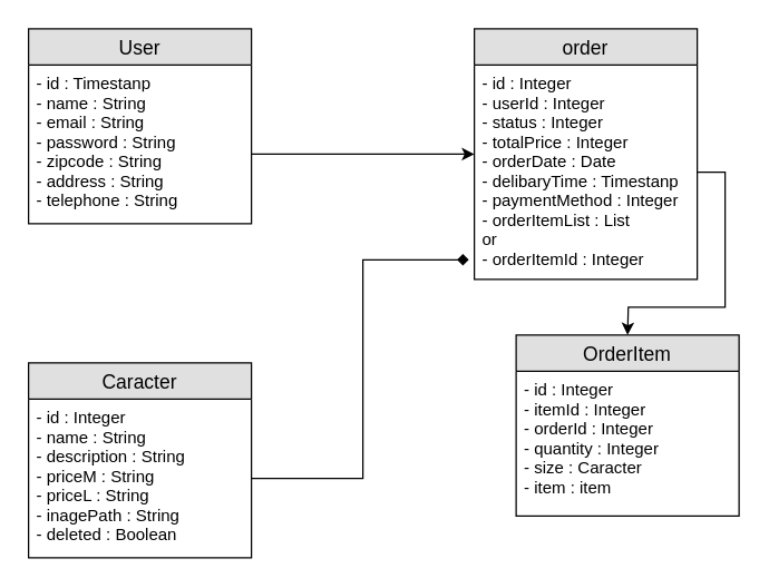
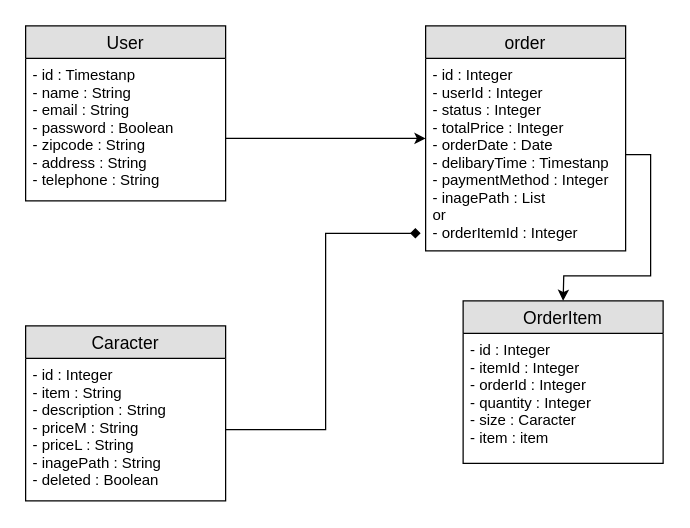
  <mxCell id="0" />
  <mxCell id="1" parent="0" />
  <mxCell id="2" value="User" style="swimlane;fontStyle=0;childLayout=stackLayout;horizontal=1;startSize=26;fillColor=#e0e0e0;horizontalStack=0;resizeParent=1;resizeParentMax=0;resizeLast=0;collapsible=1;marginBottom=0;swimlaneFillColor=#ffffff;align=center;fontSize=14;" parent="1" vertex="1"><mxGeometry x="20" y="20" width="160" height="140" as="geometry" /></mxCell>
  <mxCell id="3" value="- id : Timestanp" style="text;strokeColor=none;fillColor=none;spacingLeft=4;spacingRight=4;overflow=hidden;rotatable=0;points=[[0,0.5],[1,0.5]];portConstraint=eastwest;fontSize=12;" parent="2" vertex="1"><mxGeometry y="26" width="160" height="14" as="geometry" /></mxCell>
- <mxCell id="4" value="- name : String&#10;- email : String&#10;- password : String&#10;- zipcode : String&#10;- address : String&#10;- telephone : String&#10;" style="text;strokeColor=none;fillColor=none;spacingLeft=4;spacingRight=4;overflow=hidden;rotatable=0;points=[[0,0.5],[1,0.5]];portConstraint=eastwest;fontSize=12;" parent="2" vertex="1"><mxGeometry y="40" width="160" height="100" as="geometry" /></mxCell>
+ <mxCell id="4" value="- name : String&#10;- email : String&#10;- password : Boolean&#10;- zipcode : String&#10;- address : String&#10;- telephone : String&#10;" style="text;strokeColor=none;fillColor=none;spacingLeft=4;spacingRight=4;overflow=hidden;rotatable=0;points=[[0,0.5],[1,0.5]];portConstraint=eastwest;fontSize=12;" parent="2" vertex="1"><mxGeometry y="40" width="160" height="100" as="geometry" /></mxCell>
  <mxCell id="5" value="Caracter" style="swimlane;fontStyle=0;childLayout=stackLayout;horizontal=1;startSize=26;fillColor=#e0e0e0;horizontalStack=0;resizeParent=1;resizeParentMax=0;resizeLast=0;collapsible=1;marginBottom=0;swimlaneFillColor=#ffffff;align=center;fontSize=14;" parent="1" vertex="1"><mxGeometry x="20" y="260" width="160" height="140" as="geometry" /></mxCell>
- <mxCell id="6" value="- id : Integer&#10;- name : String&#10;- description : String&#10;- priceM : String&#10;- priceL : String&#10;- inagePath : String&#10;- deleted : Boolean" style="text;strokeColor=none;fillColor=none;spacingLeft=4;spacingRight=4;overflow=hidden;rotatable=0;points=[[0,0.5],[1,0.5]];portConstraint=eastwest;fontSize=12;" parent="5" vertex="1"><mxGeometry y="26" width="160" height="114" as="geometry" /></mxCell>
+ <mxCell id="6" value="- id : Integer&#10;- item : String&#10;- description : String&#10;- priceM : String&#10;- priceL : String&#10;- inagePath : String&#10;- deleted : Boolean" style="text;strokeColor=none;fillColor=none;spacingLeft=4;spacingRight=4;overflow=hidden;rotatable=0;points=[[0,0.5],[1,0.5]];portConstraint=eastwest;fontSize=12;" parent="5" vertex="1"><mxGeometry y="26" width="160" height="114" as="geometry" /></mxCell>
  <mxCell id="7" value="OrderItem" style="swimlane;fontStyle=0;childLayout=stackLayout;horizontal=1;startSize=26;fillColor=#e0e0e0;horizontalStack=0;resizeParent=1;resizeParentMax=0;resizeLast=0;collapsible=1;marginBottom=0;swimlaneFillColor=#ffffff;align=center;fontSize=14;" parent="1" vertex="1"><mxGeometry x="370" y="240" width="160" height="130" as="geometry" /></mxCell>
  <mxCell id="8" value="- id : Integer&#10;- itemId : Integer&#10;- orderId : Integer&#10;- quantity : Integer&#10;- size : Caracter&#10;- item : item  " style="text;strokeColor=none;fillColor=none;spacingLeft=4;spacingRight=4;overflow=hidden;rotatable=0;points=[[0,0.5],[1,0.5]];portConstraint=eastwest;fontSize=12;" parent="7" vertex="1"><mxGeometry y="26" width="160" height="104" as="geometry" /></mxCell>
  <mxCell id="9" value="order" style="swimlane;fontStyle=0;childLayout=stackLayout;horizontal=1;startSize=26;fillColor=#e0e0e0;horizontalStack=0;resizeParent=1;resizeParentMax=0;resizeLast=0;collapsible=1;marginBottom=0;swimlaneFillColor=#ffffff;align=center;fontSize=14;" parent="1" vertex="1"><mxGeometry x="340" y="20" width="160" height="180" as="geometry" /></mxCell>
- <mxCell id="10" value="- id : Integer&#10;- userId : Integer&#10;- status : Integer&#10;- totalPrice : Integer&#10;- orderDate : Date&#10;- delibaryTime : Timestanp&#10;- paymentMethod : Integer&#10;- orderItemList : List&#10;or&#10;- orderItemId : Integer" style="text;strokeColor=none;fillColor=none;spacingLeft=4;spacingRight=4;overflow=hidden;rotatable=0;points=[[0,0.5],[1,0.5]];portConstraint=eastwest;fontSize=12;" parent="9" vertex="1"><mxGeometry y="26" width="160" height="154" as="geometry" /></mxCell>
+ <mxCell id="10" value="- id : Integer&#10;- userId : Integer&#10;- status : Integer&#10;- totalPrice : Integer&#10;- orderDate : Date&#10;- delibaryTime : Timestanp&#10;- paymentMethod : Integer&#10;- inagePath : List&#10;or&#10;- orderItemId : Integer" style="text;strokeColor=none;fillColor=none;spacingLeft=4;spacingRight=4;overflow=hidden;rotatable=0;points=[[0,0.5],[1,0.5]];portConstraint=eastwest;fontSize=12;" parent="9" vertex="1"><mxGeometry y="26" width="160" height="154" as="geometry" /></mxCell>
  <mxCell id="11" style="edgeStyle=orthogonalEdgeStyle;rounded=0;orthogonalLoop=1;jettySize=auto;html=1;exitX=1;exitY=0.5;exitDx=0;exitDy=0;" parent="1" source="4" edge="1"><mxGeometry relative="1" as="geometry"><mxPoint x="340" y="110" as="targetPoint" /></mxGeometry></mxCell>
  <mxCell id="12" style="edgeStyle=orthogonalEdgeStyle;rounded=0;orthogonalLoop=1;jettySize=auto;html=1;entryX=-0.025;entryY=0.909;entryDx=0;entryDy=0;entryPerimeter=0;endArrow=diamond;" parent="1" source="6" target="10" edge="1"><mxGeometry relative="1" as="geometry" /></mxCell>
  <mxCell id="13" style="edgeStyle=orthogonalEdgeStyle;rounded=0;orthogonalLoop=1;jettySize=auto;html=1;" parent="1" source="10" edge="1"><mxGeometry relative="1" as="geometry"><mxPoint x="450" y="240" as="targetPoint" /></mxGeometry></mxCell>
